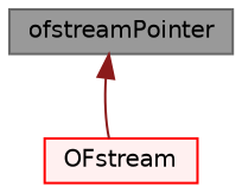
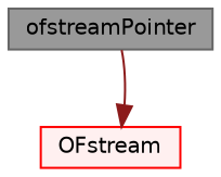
  digraph {
    node [fontname=Helvetica fontsize=10 shape=box style=filled]
    n1 [color=gray40 fillcolor=grey60 fontcolor=black height=0.2 label=ofstreamPointer width=0.4]
    n2 [color=red fillcolor="#FFF0F0" height=0.2 label=OFstream width=0.4]
-   n1 -> n2 [color=firebrick4 dir=back fontname=Helvetica fontsize=10 labelfontname=Helvetica labelfontsize=10 style=solid]
+   n2 -> n1 [color=firebrick4 dir=back fontname=Helvetica fontsize=10 labelfontname=Helvetica labelfontsize=10 style=solid]
  }
